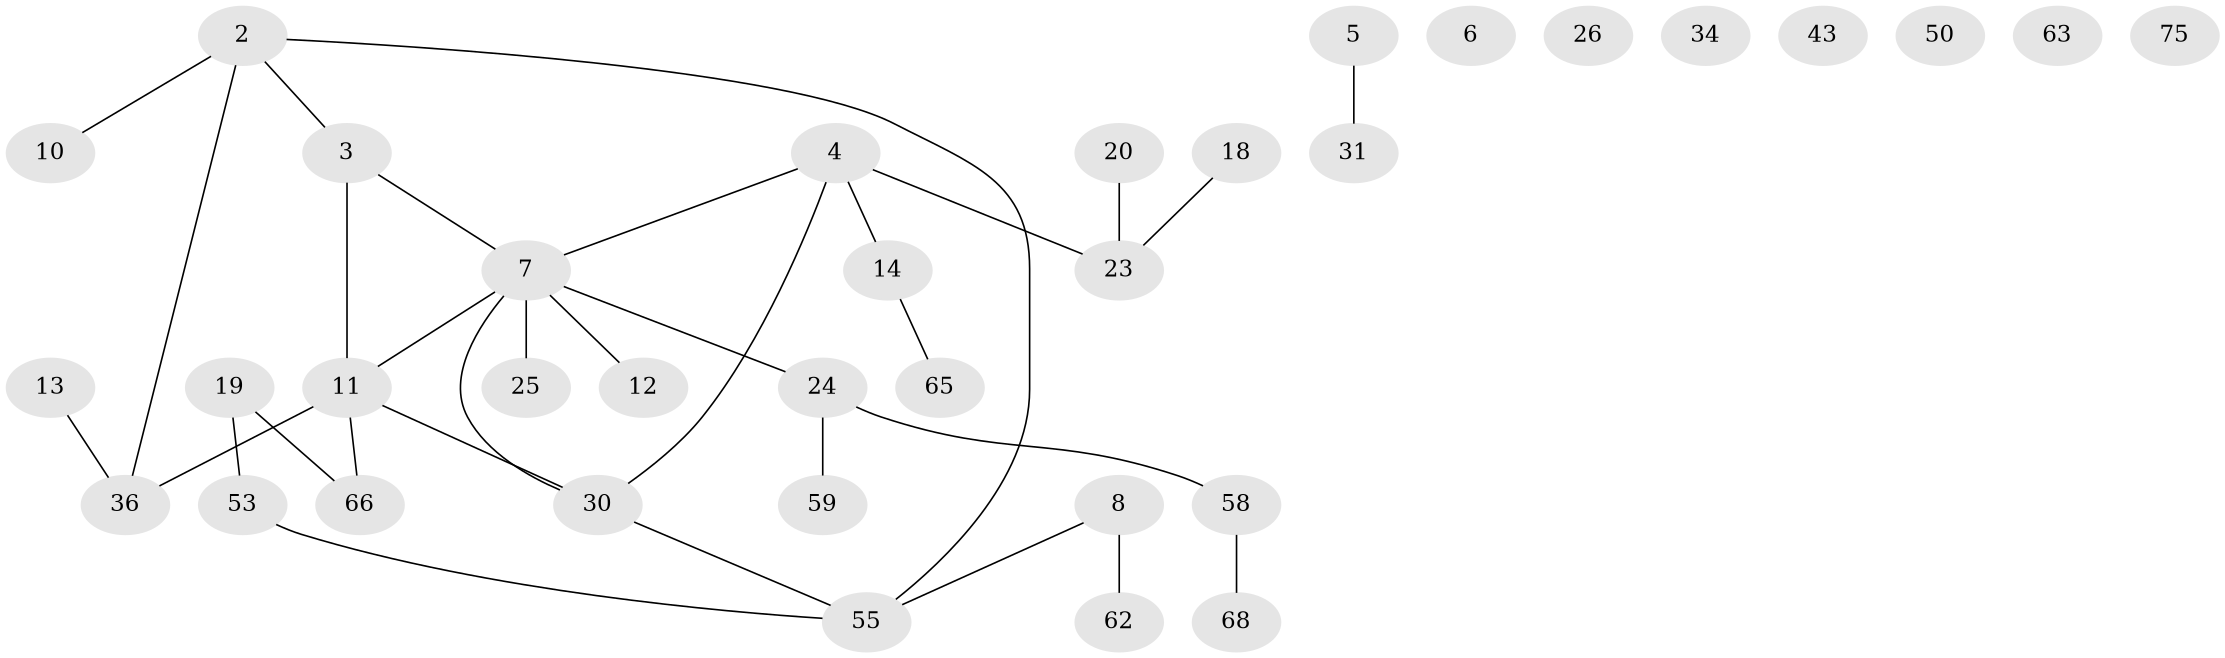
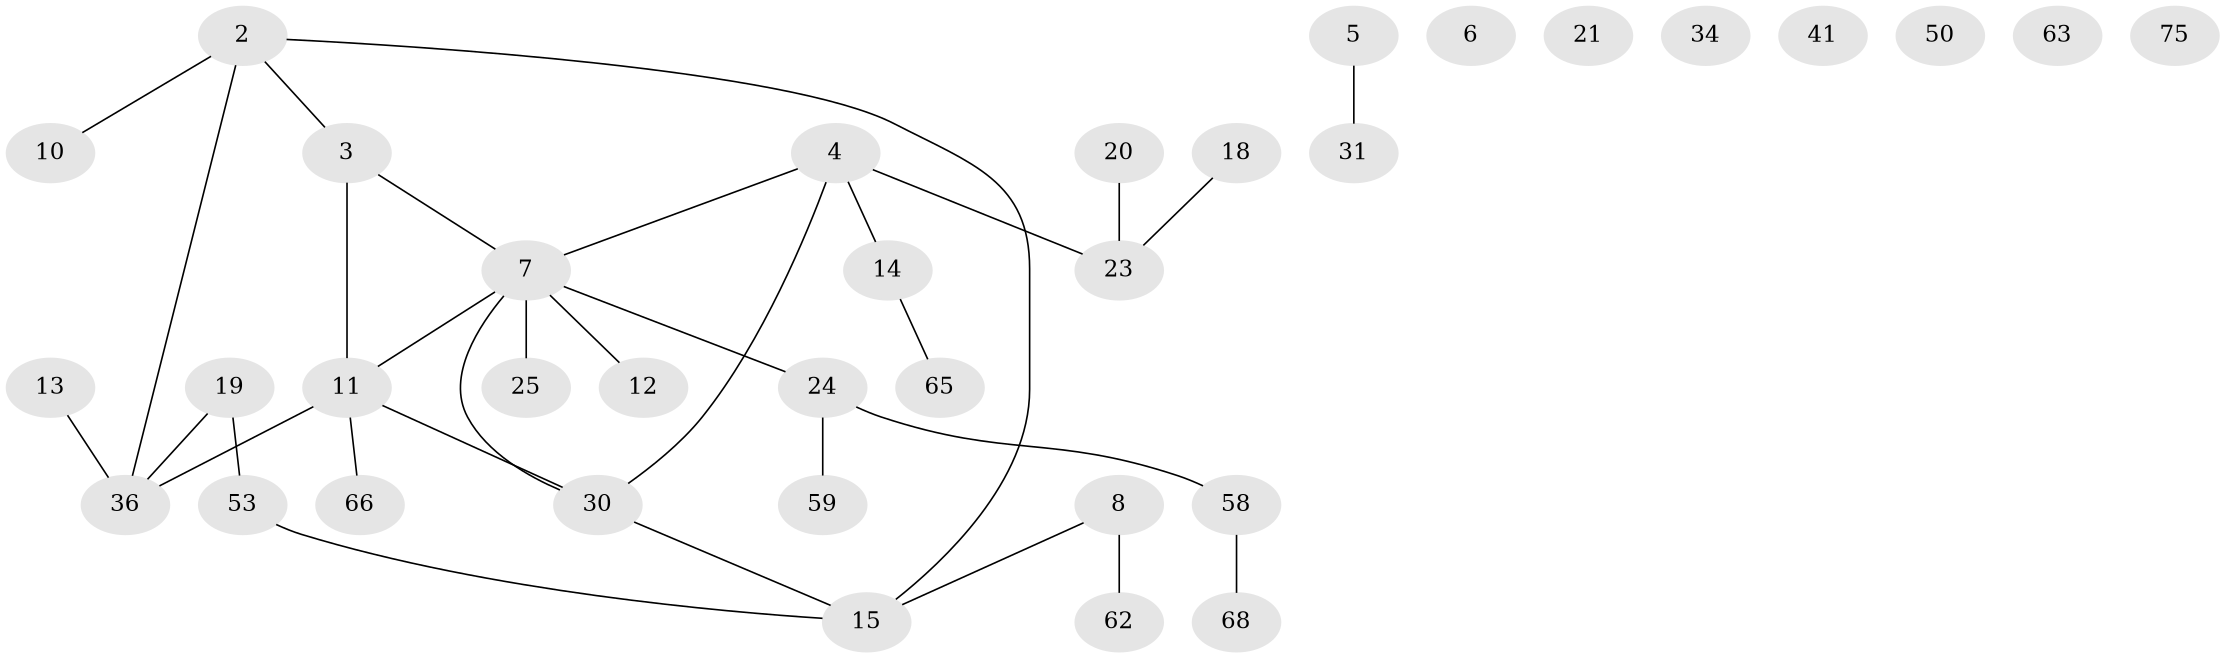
  graph {
    node [color=gray90 style=filled]
    2 [super="+49"]
    3 [super="+9"]
    10
    36 [super="+69"]
-   55 [super="+67"]
+   55 [super="+67" label=15]
    7 [super="+27"]
    11 [super="+22+42+52+64"]
    30 [super="+73+45"]
    12
    24 [super="+47"]
    25 [super="+76"]
    66
    4 [super="+44"]
    14 [super="+38+51"]
    23 [super="+35"]
    n16 [label=65 super="+70+33"]
    5 [super="+32"]
    31
    58 [super="+60"]
    68
    6 [super="+17"]
    59
    8 [super="+21+16"]
    62
    53 [super="+65"]
    13 [super="+48"]
    18 [super="+61"]
    19
    20 [super="+29"]
-   26
+   26 [label=21]
    34
-   41 [label=43]
+   41
    50 [super="+72"]
    63
    75
    2 -- 3
    2 -- 10
    2 -- 36
    2 -- 55
    3 -- 7
    3 -- 11
    7 -- 11
    7 -- 30
    7 -- 12
    7 -- 24
    7 -- 25
    11 -- 36
    11 -- 30
    11 -- 66
    30 -- 55
    24 -- 58
    24 -- 59
    4 -- 7
    4 -- 30
    4 -- 14
    4 -- 23
    14 -- n16
    5 -- 31
    58 -- 68
    8 -- 55
    8 -- 62
    53 -- 55
    13 -- 36
    18 -- 23
-   19 -- 66
+   19 -- 36
    19 -- 53
    20 -- 23
  }
